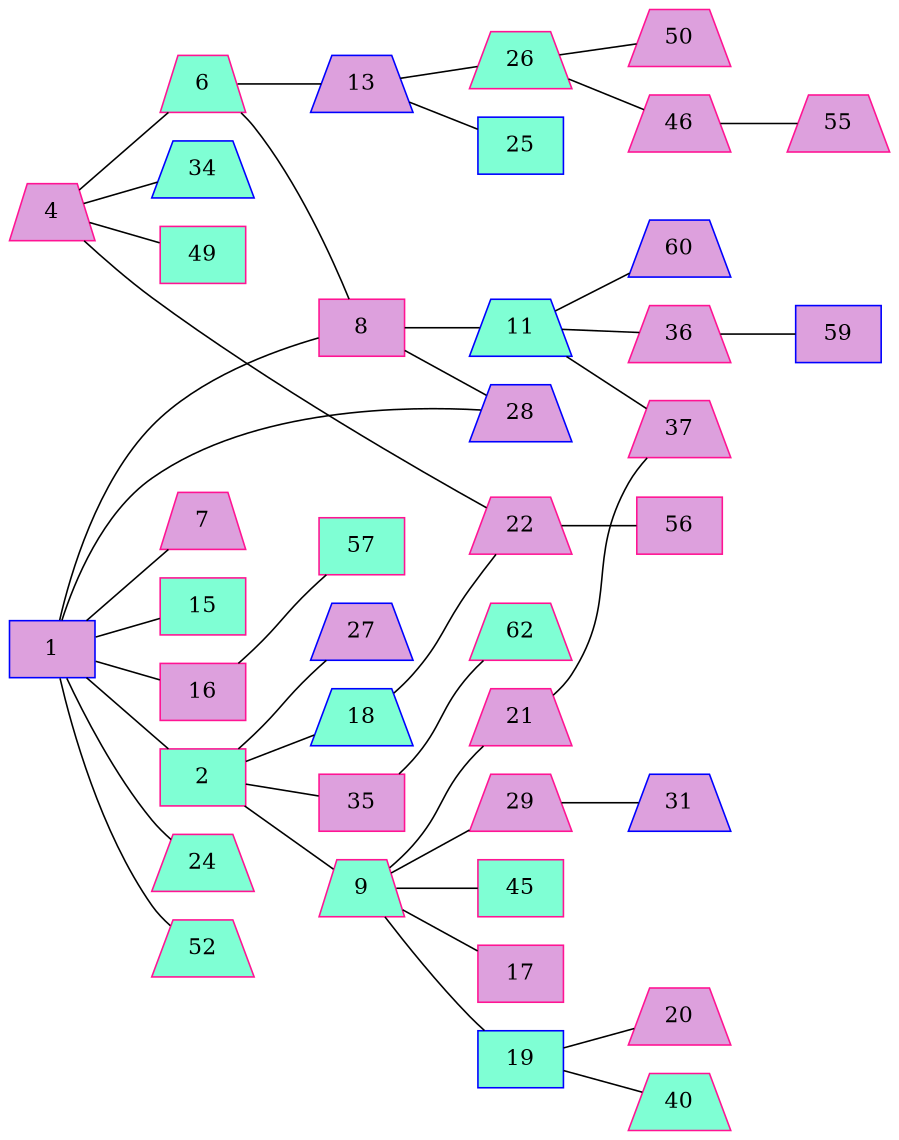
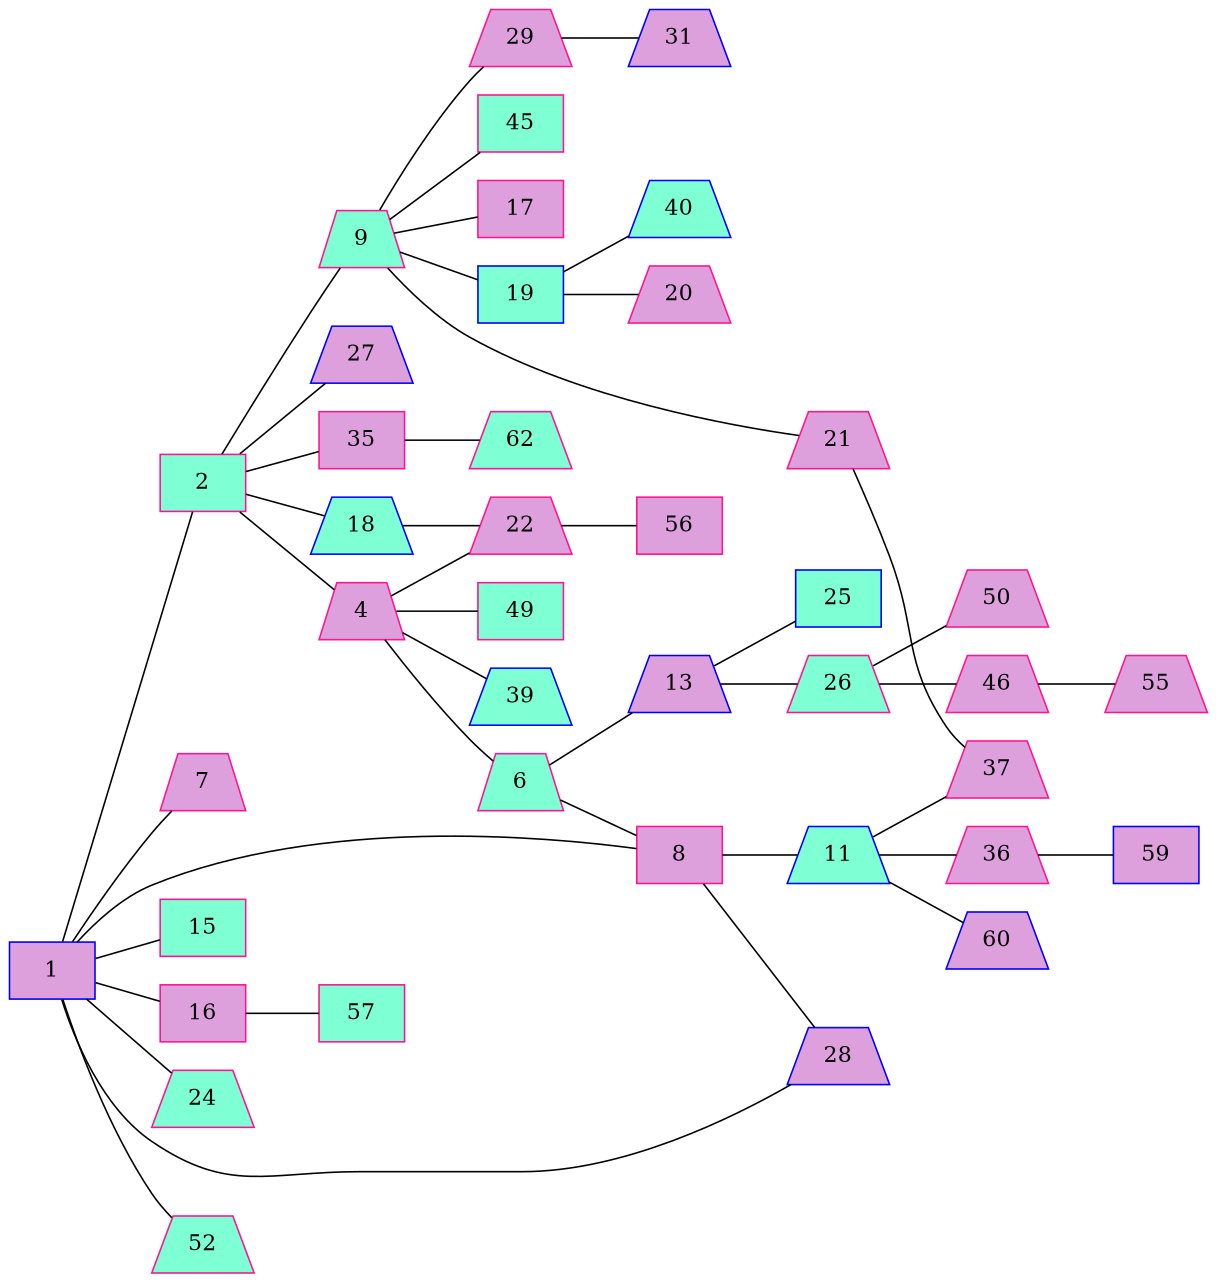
  graph {
    rankdir=LR
    node [color=deeppink fillcolor=plum shape=trapezium style=filled]
    1 [color=blue shape=box super="+3"]
    2 [fillcolor=aquamarine shape=box super="+12"]
    7 [super="+63"]
    8 [shape=box super="+48"]
    15 [fillcolor=aquamarine shape=box]
    16 [shape=box super="+33"]
    24 [fillcolor=aquamarine]
    28 [color=blue super="+34"]
    n9 [fillcolor=aquamarine label=52]
    4 [super="+5"]
    9 [fillcolor=aquamarine super="+10"]
    18 [color=blue fillcolor=aquamarine]
    27 [color=blue]
    35 [shape=box super="+52"]
    11 [color=blue fillcolor=aquamarine super="+64"]
    57 [fillcolor=aquamarine shape=box super="+58"]
    6 [fillcolor=aquamarine super="+41"]
    22 [super="+23"]
-   39 [color=blue fillcolor=aquamarine label=34]
+   39 [color=blue fillcolor=aquamarine]
    49 [fillcolor=aquamarine shape=box]
    17 [shape=box super="+51"]
    19 [color=blue fillcolor=aquamarine shape=box super="+38"]
    21 [super="+43"]
    29
    45 [fillcolor=aquamarine shape=box]
    62 [fillcolor=aquamarine]
    13 [color=blue super="+14"]
    56 [shape=box]
    25 [color=blue fillcolor=aquamarine shape=box]
    26 [fillcolor=aquamarine]
    36 [super="+47"]
    37
    60 [color=blue]
    20 [super="+30"]
-   40 [fillcolor=aquamarine super="+53"]
+   40 [color=blue fillcolor=aquamarine super="+53"]
    31 [color=blue]
    59 [color=blue shape=box]
    46 [super="+61"]
    50 [super="+54"]
    55
    1 -- 2
    1 -- 7
    1 -- 8
    1 -- 15
    1 -- 16
    1 -- 24
    1 -- 28
    1 -- n9
+   2 -- 4
    2 -- 9
    2 -- 18
    2 -- 27
    2 -- 35
    8 -- 28
    8 -- 11
    16 -- 57
    4 -- 6
    4 -- 22
    4 -- 39
    4 -- 49
    9 -- 17
    9 -- 19
    9 -- 21
    9 -- 29
    9 -- 45
    18 -- 22
    35 -- 62
    11 -- 36
    11 -- 37
    11 -- 60
    6 -- 8
    6 -- 13
    22 -- 56
    19 -- 20
    19 -- 40
    21 -- 37
    29 -- 31
    13 -- 25
    13 -- 26
    26 -- 46
    26 -- 50
    36 -- 59
    46 -- 55
  }
